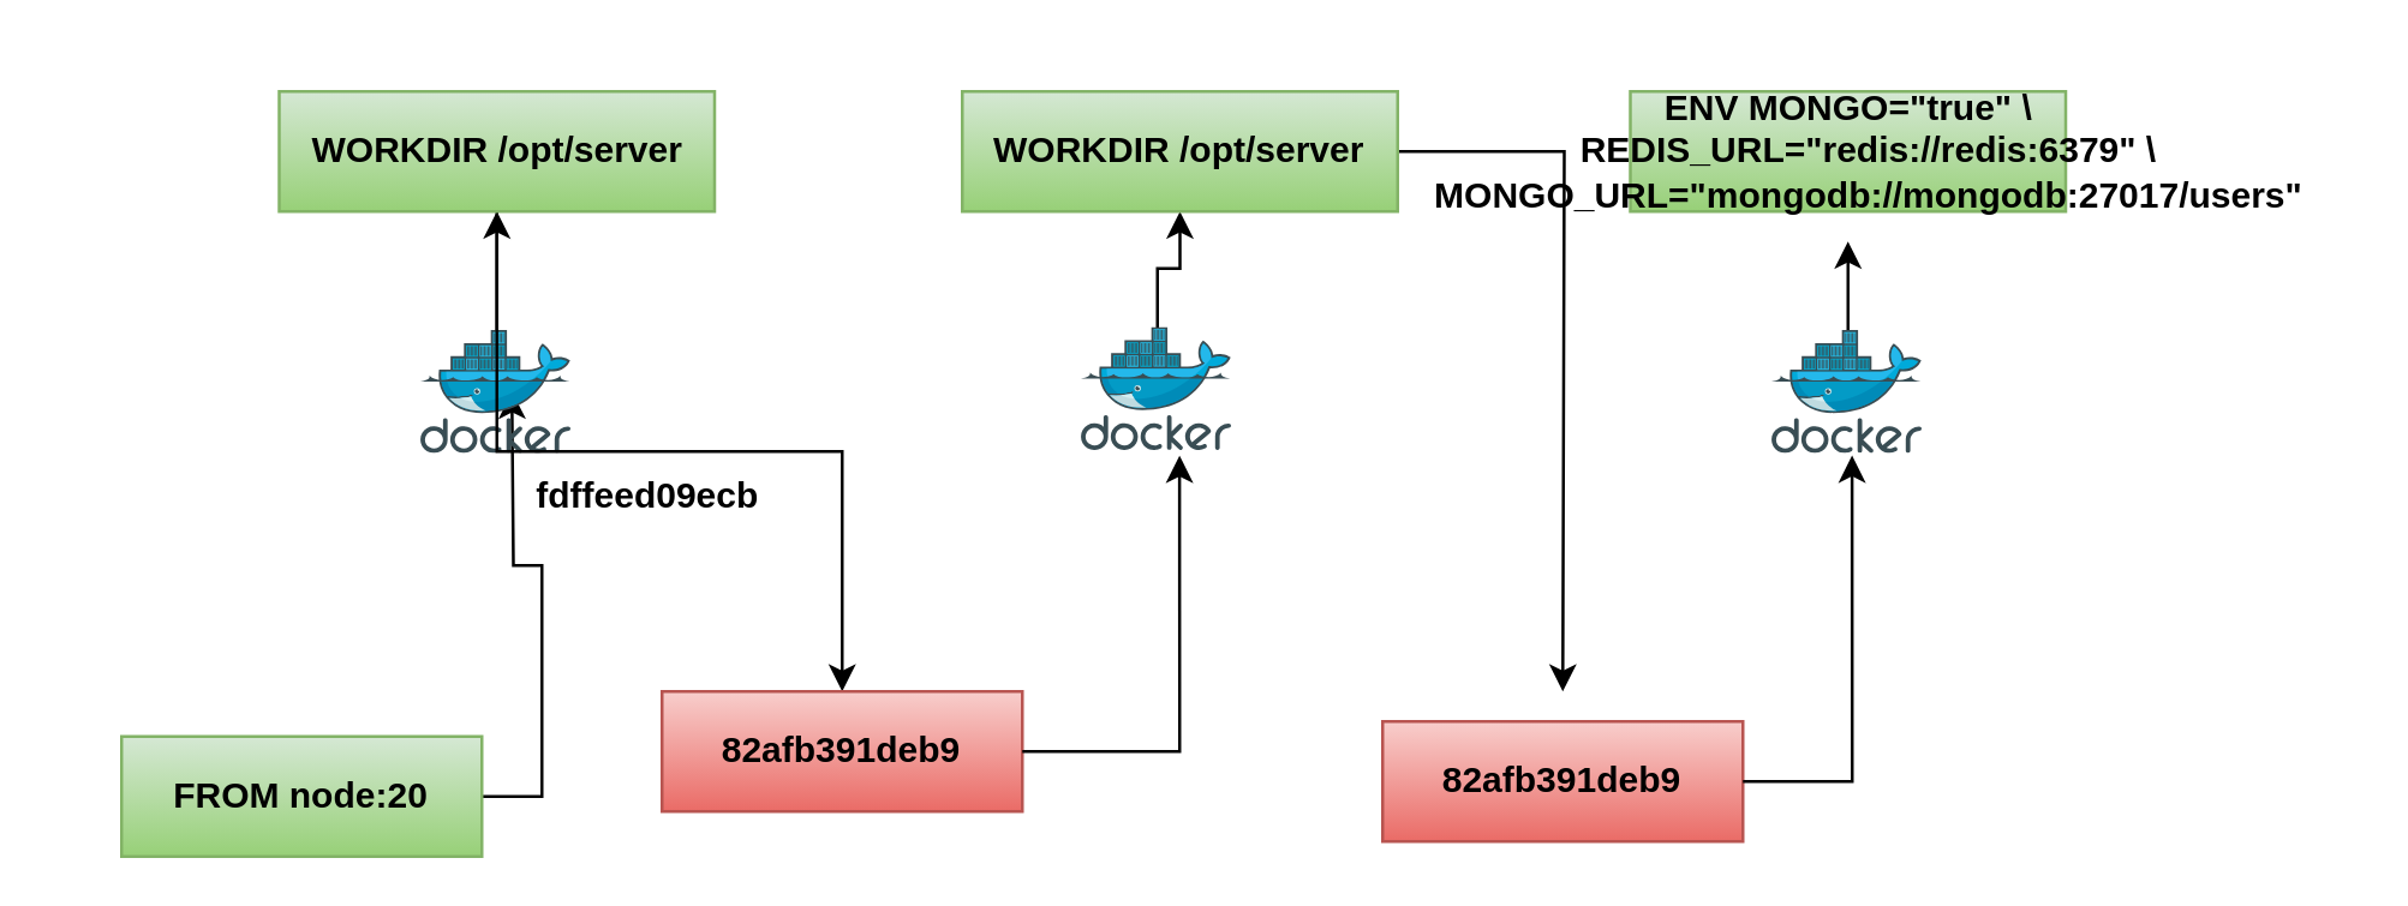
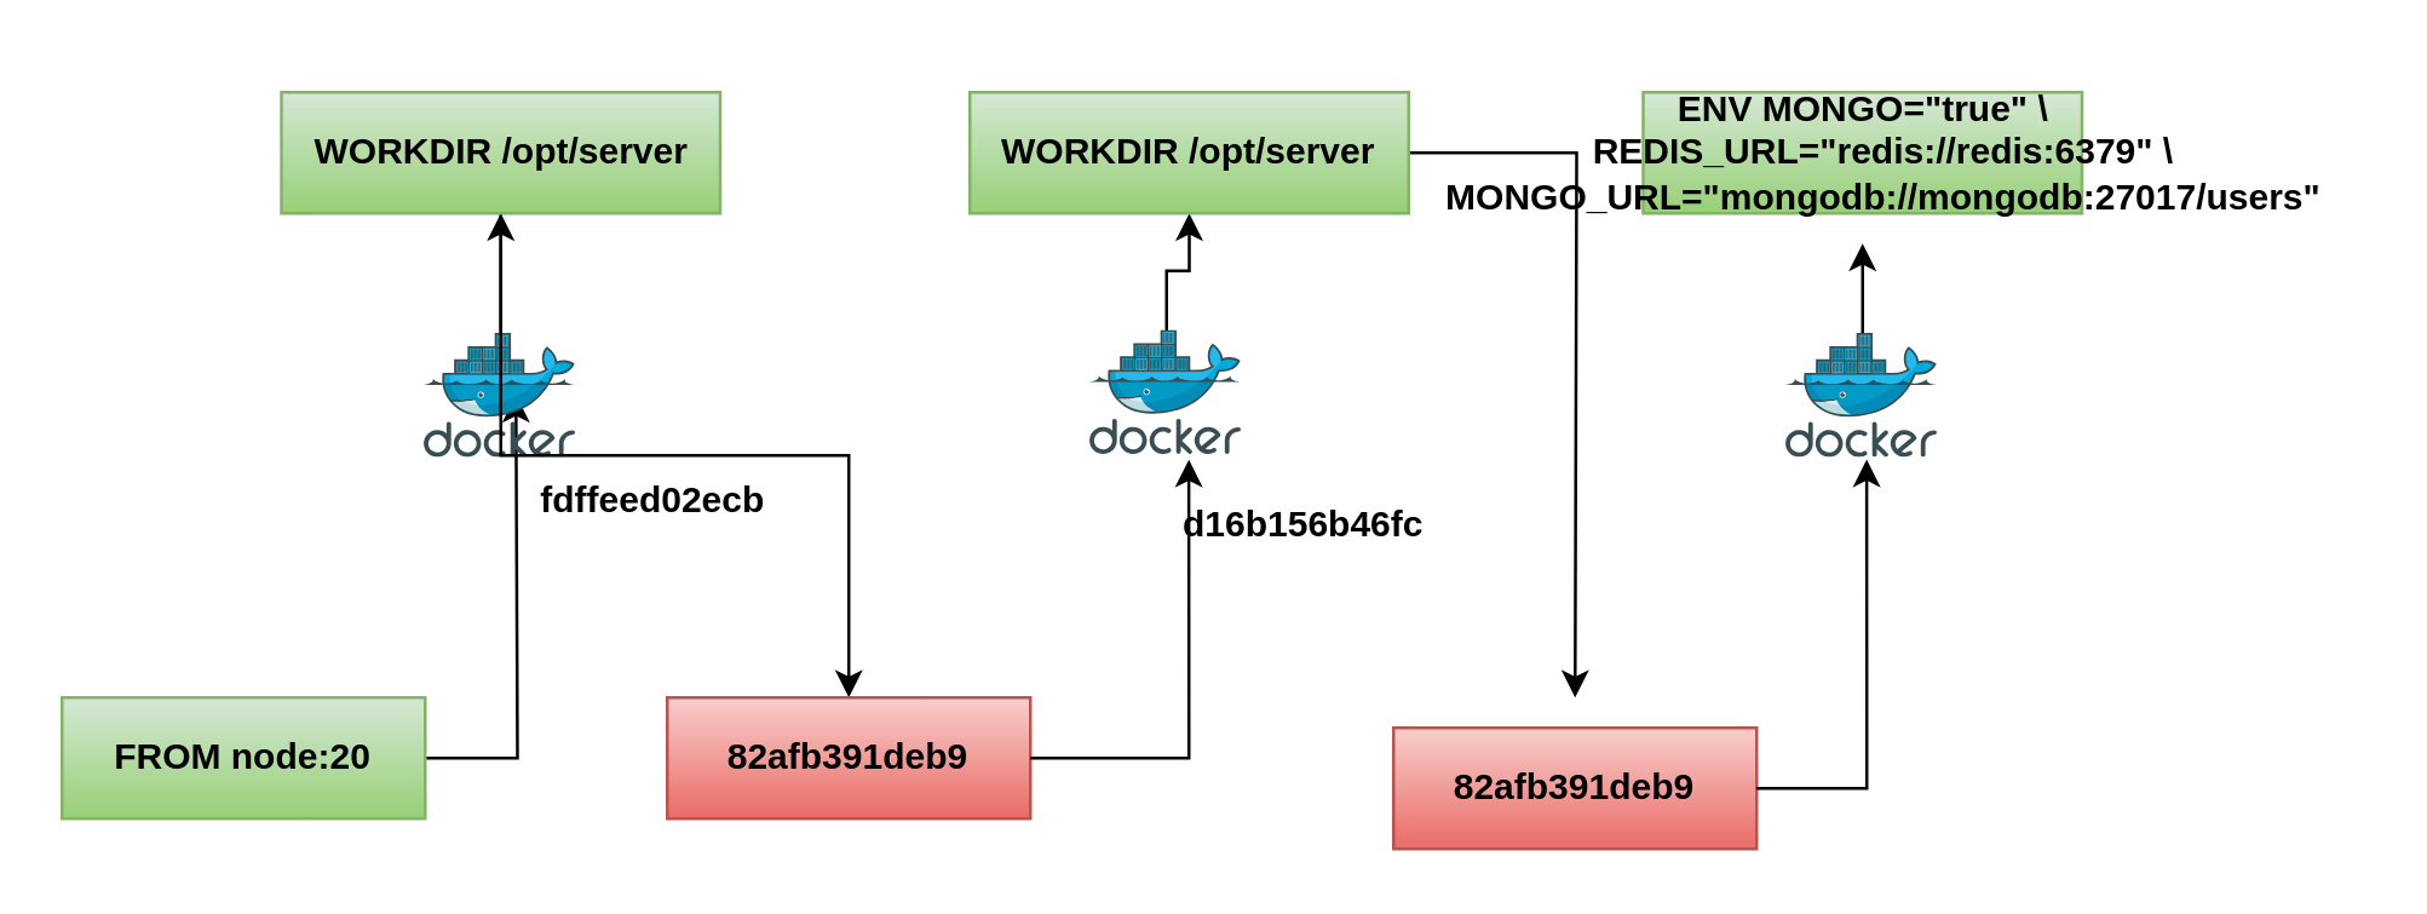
  <mxCell id="0" />
  <mxCell id="1" parent="0" />
  <mxCell id="2" style="edgeStyle=orthogonalEdgeStyle;rounded=0;orthogonalLoop=1;jettySize=auto;html=1;" edge="1" parent="1" source="3"><mxGeometry relative="1" as="geometry"><mxPoint x="170" y="130" as="targetPoint" /></mxGeometry></mxCell>
- <mxCell id="3" value="&lt;b&gt;FROM node:20&lt;/b&gt;" style="rounded=0;whiteSpace=wrap;html=1;fillColor=#d5e8d4;gradientColor=#97d077;strokeColor=#82b366;" vertex="1" parent="1"><mxGeometry x="40" y="245" width="120" height="40" as="geometry" /></mxCell>
+ <mxCell id="3" value="&lt;b&gt;FROM node:20&lt;/b&gt;" style="rounded=0;whiteSpace=wrap;html=1;fillColor=#d5e8d4;gradientColor=#97d077;strokeColor=#82b366;" vertex="1" parent="1"><mxGeometry x="20" y="230" width="120" height="40" as="geometry" /></mxCell>
  <mxCell id="4" style="edgeStyle=orthogonalEdgeStyle;rounded=0;orthogonalLoop=1;jettySize=auto;html=1;entryX=0.5;entryY=1;entryDx=0;entryDy=0;" edge="1" parent="1" source="5" target="7"><mxGeometry relative="1" as="geometry" /></mxCell>
  <mxCell id="5" value="" style="image;sketch=0;aspect=fixed;html=1;points=[];align=center;fontSize=12;image=img/lib/mscae/Docker.svg;" vertex="1" parent="1"><mxGeometry x="140" y="110" width="50" height="41" as="geometry" /></mxCell>
  <mxCell id="6" style="edgeStyle=orthogonalEdgeStyle;rounded=0;orthogonalLoop=1;jettySize=auto;html=1;" edge="1" parent="1" source="7" target="9"><mxGeometry relative="1" as="geometry"><mxPoint x="270" y="250" as="targetPoint" /></mxGeometry></mxCell>
  <mxCell id="7" value="&lt;b&gt;WORKDIR /opt/server&lt;/b&gt;" style="rounded=0;whiteSpace=wrap;html=1;fillColor=#d5e8d4;gradientColor=#97d077;strokeColor=#82b366;" vertex="1" parent="1"><mxGeometry x="92.5" y="30" width="145" height="40" as="geometry" /></mxCell>
- <mxCell id="8" value="&lt;b&gt;fdffeed09ecb&lt;/b&gt;" style="text;html=1;align=center;verticalAlign=middle;resizable=0;points=[];autosize=1;strokeColor=none;fillColor=none;" vertex="1" parent="1"><mxGeometry x="165" y="150" width="100" height="30" as="geometry" /></mxCell>
+ <mxCell id="8" value="&lt;b&gt;fdffeed02ecb&lt;/b&gt;" style="text;html=1;align=center;verticalAlign=middle;resizable=0;points=[];autosize=1;strokeColor=none;fillColor=none;" vertex="1" parent="1"><mxGeometry x="165" y="150" width="100" height="30" as="geometry" /></mxCell>
  <mxCell id="9" value="&lt;b&gt;82afb391deb9&lt;/b&gt;" style="rounded=0;whiteSpace=wrap;html=1;fillColor=#f8cecc;gradientColor=#ea6b66;strokeColor=#b85450;" vertex="1" parent="1"><mxGeometry x="220" y="230" width="120" height="40" as="geometry" /></mxCell>
  <mxCell id="10" style="edgeStyle=orthogonalEdgeStyle;rounded=0;orthogonalLoop=1;jettySize=auto;html=1;entryX=0.5;entryY=1;entryDx=0;entryDy=0;" edge="1" parent="1" source="11" target="15"><mxGeometry relative="1" as="geometry" /></mxCell>
  <mxCell id="11" value="" style="image;sketch=0;aspect=fixed;html=1;points=[];align=center;fontSize=12;image=img/lib/mscae/Docker.svg;" vertex="1" parent="1"><mxGeometry x="360" y="109" width="50" height="41" as="geometry" /></mxCell>
  <mxCell id="12" style="edgeStyle=orthogonalEdgeStyle;rounded=0;orthogonalLoop=1;jettySize=auto;html=1;entryX=0.647;entryY=1.033;entryDx=0;entryDy=0;entryPerimeter=0;" edge="1" parent="1" source="9" target="11"><mxGeometry relative="1" as="geometry" /></mxCell>
+ <mxCell id="13" value="&lt;b&gt;d16b156b46fc&lt;/b&gt;" style="text;html=1;align=center;verticalAlign=middle;resizable=0;points=[];autosize=1;strokeColor=none;fillColor=none;" vertex="1" parent="1"><mxGeometry x="380" y="158" width="100" height="30" as="geometry" /></mxCell>
  <mxCell id="14" style="edgeStyle=orthogonalEdgeStyle;rounded=0;orthogonalLoop=1;jettySize=auto;html=1;" edge="1" parent="1" source="15"><mxGeometry relative="1" as="geometry"><mxPoint x="520" y="230" as="targetPoint" /></mxGeometry></mxCell>
  <mxCell id="15" value="&lt;b&gt;WORKDIR /opt/server&lt;/b&gt;" style="rounded=0;whiteSpace=wrap;html=1;fillColor=#d5e8d4;gradientColor=#97d077;strokeColor=#82b366;" vertex="1" parent="1"><mxGeometry x="320" y="30" width="145" height="40" as="geometry" /></mxCell>
  <mxCell id="16" value="&lt;b&gt;82afb391deb9&lt;/b&gt;" style="rounded=0;whiteSpace=wrap;html=1;fillColor=#f8cecc;gradientColor=#ea6b66;strokeColor=#b85450;" vertex="1" parent="1"><mxGeometry x="460" y="240" width="120" height="40" as="geometry" /></mxCell>
  <mxCell id="17" style="edgeStyle=orthogonalEdgeStyle;rounded=0;orthogonalLoop=1;jettySize=auto;html=1;" edge="1" parent="1" source="18" target="21"><mxGeometry relative="1" as="geometry" /></mxCell>
  <mxCell id="18" value="" style="image;sketch=0;aspect=fixed;html=1;points=[];align=center;fontSize=12;image=img/lib/mscae/Docker.svg;" vertex="1" parent="1"><mxGeometry x="590" y="110" width="50" height="41" as="geometry" /></mxCell>
  <mxCell id="19" style="edgeStyle=orthogonalEdgeStyle;rounded=0;orthogonalLoop=1;jettySize=auto;html=1;entryX=0.527;entryY=1.008;entryDx=0;entryDy=0;entryPerimeter=0;" edge="1" parent="1" source="16" target="18"><mxGeometry relative="1" as="geometry" /></mxCell>
  <mxCell id="20" value="&lt;div style=&quot;text-align: start;&quot;&gt;&lt;font face=&quot;monospace&quot; color=&quot;rgba(0, 0, 0, 0)&quot;&gt;&lt;span style=&quot;font-size: 0px; text-wrap-mode: nowrap;&quot;&gt;ENV MONGO=&quot;true&quot; \&lt;/span&gt;&lt;/font&gt;&lt;/div&gt;&lt;div style=&quot;text-align: start;&quot;&gt;&lt;font face=&quot;monospace&quot; color=&quot;rgba(0, 0, 0, 0)&quot;&gt;&lt;span style=&quot;font-size: 0px; text-wrap-mode: nowrap;&quot;&gt;&amp;nbsp; &amp;nbsp; REDIS_URL=&quot;redis://redis:6379&quot; \&lt;/span&gt;&lt;/font&gt;&lt;/div&gt;&lt;div style=&quot;text-align: start;&quot;&gt;&lt;font face=&quot;monospace&quot; color=&quot;rgba(0, 0, 0, 0)&quot;&gt;&lt;span style=&quot;font-size: 0px; text-wrap-mode: nowrap;&quot;&gt;&amp;nbsp; &amp;nbsp; MONGO_URL=&quot;mongodb://mongodb:27017/users&quot;&lt;/span&gt;&lt;/font&gt;&lt;/div&gt;" style="rounded=0;whiteSpace=wrap;html=1;fillColor=#d5e8d4;gradientColor=#97d077;strokeColor=#82b366;" vertex="1" parent="1"><mxGeometry x="542.5" y="30" width="145" height="40" as="geometry" /></mxCell>
  <mxCell id="21" value="&lt;div&gt;&lt;b&gt;ENV MONGO=&quot;true&quot; \&lt;/b&gt;&lt;/div&gt;&lt;div&gt;&lt;b&gt;&amp;nbsp; &amp;nbsp; REDIS_URL=&quot;redis://redis:6379&quot; \&lt;/b&gt;&lt;/div&gt;&lt;div&gt;&lt;b&gt;&amp;nbsp; &amp;nbsp; MONGO_URL=&quot;mongodb://mongodb:27017/users&quot;&lt;/b&gt;&lt;/div&gt;" style="text;html=1;align=center;verticalAlign=middle;resizable=0;points=[];autosize=1;strokeColor=none;fillColor=none;" vertex="1" parent="1"><mxGeometry x="450" y="20" width="330" height="60" as="geometry" /></mxCell>
